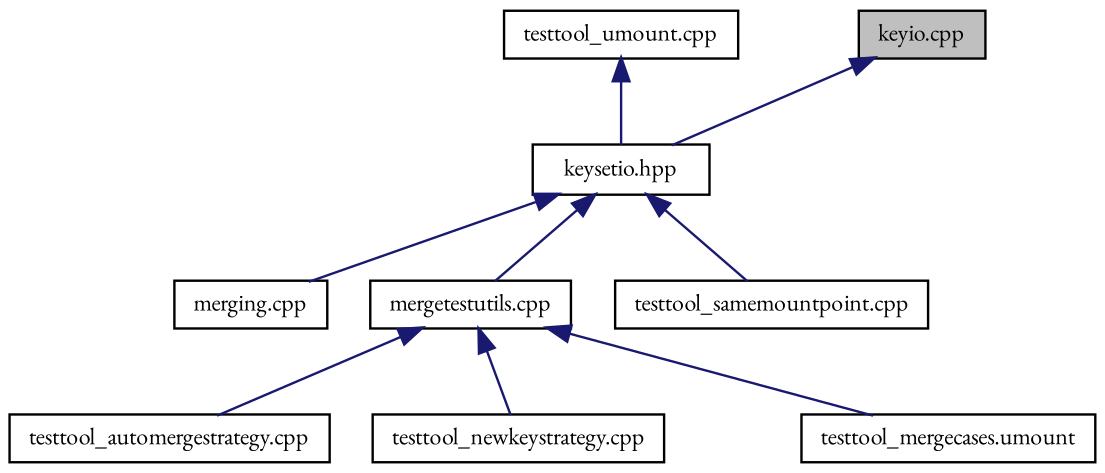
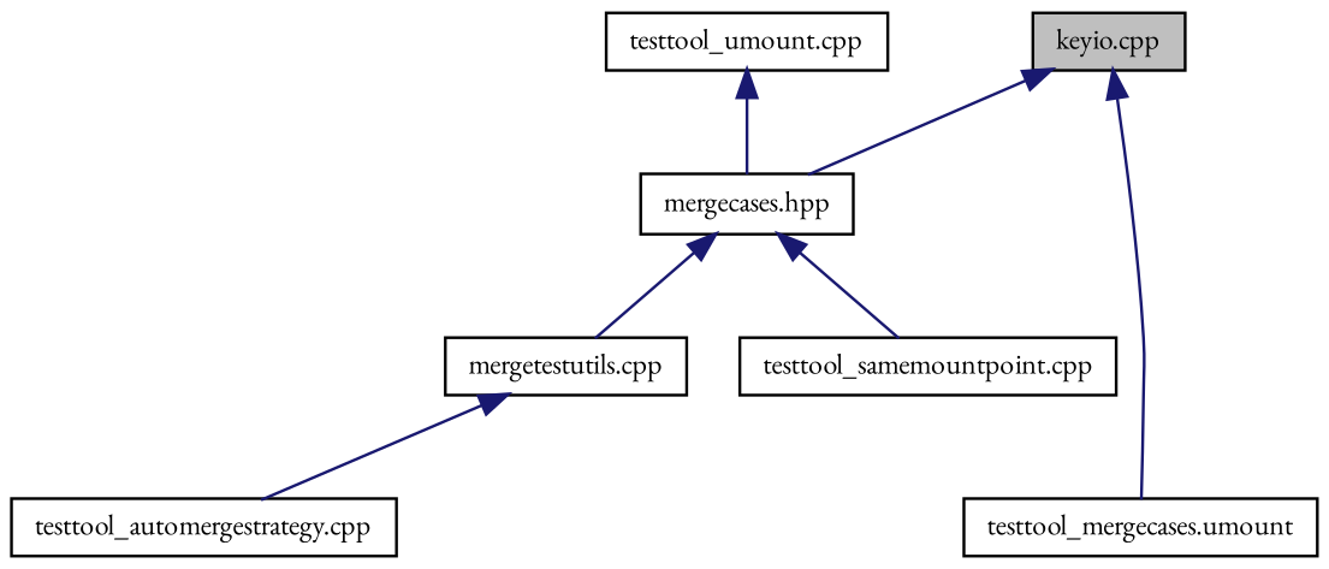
  digraph {
    fontname="EB Garamond"
    node [color=black fillcolor=white fontname="EB Garamond" fontsize=10 shape=record style=filled]
    edge [color=midnightblue dir=back fontname="EB Garamond" fontsize=10 labelfontname=Helvetica labelfontsize=10 style=solid]
    n1 [fillcolor=grey75 fontcolor=black height=0.2 label="keyio.cpp" width=0.4]
-   n2 [height=0.2 label="keysetio.hpp" width=0.4]
-   n3 [height=0.2 label="merging.cpp" width=0.4]
+   n2 [height=0.2 label="mergecases.hpp" width=0.4]
    n4 [height=0.2 label="mergetestutils.cpp" width=0.4]
    n5 [height=0.2 label="testtool_samemountpoint.cpp" width=0.4]
    n6 [height=0.2 label="testtool_automergestrategy.cpp" width=0.4]
    n7 [height=0.2 label="testtool_mergecases.umount" width=0.4]
-   n8 [height=0.2 label="testtool_newkeystrategy.cpp" width=0.4]
    n9 [height=0.2 label="testtool_umount.cpp" width=0.4]
    n1 -> n2
-   n2 -> n3
    n2 -> n4
    n2 -> n5
    n4 -> n6
-   n4 -> n7
-   n4 -> n8
+   n1 -> n7
    n9 -> n2
  }
